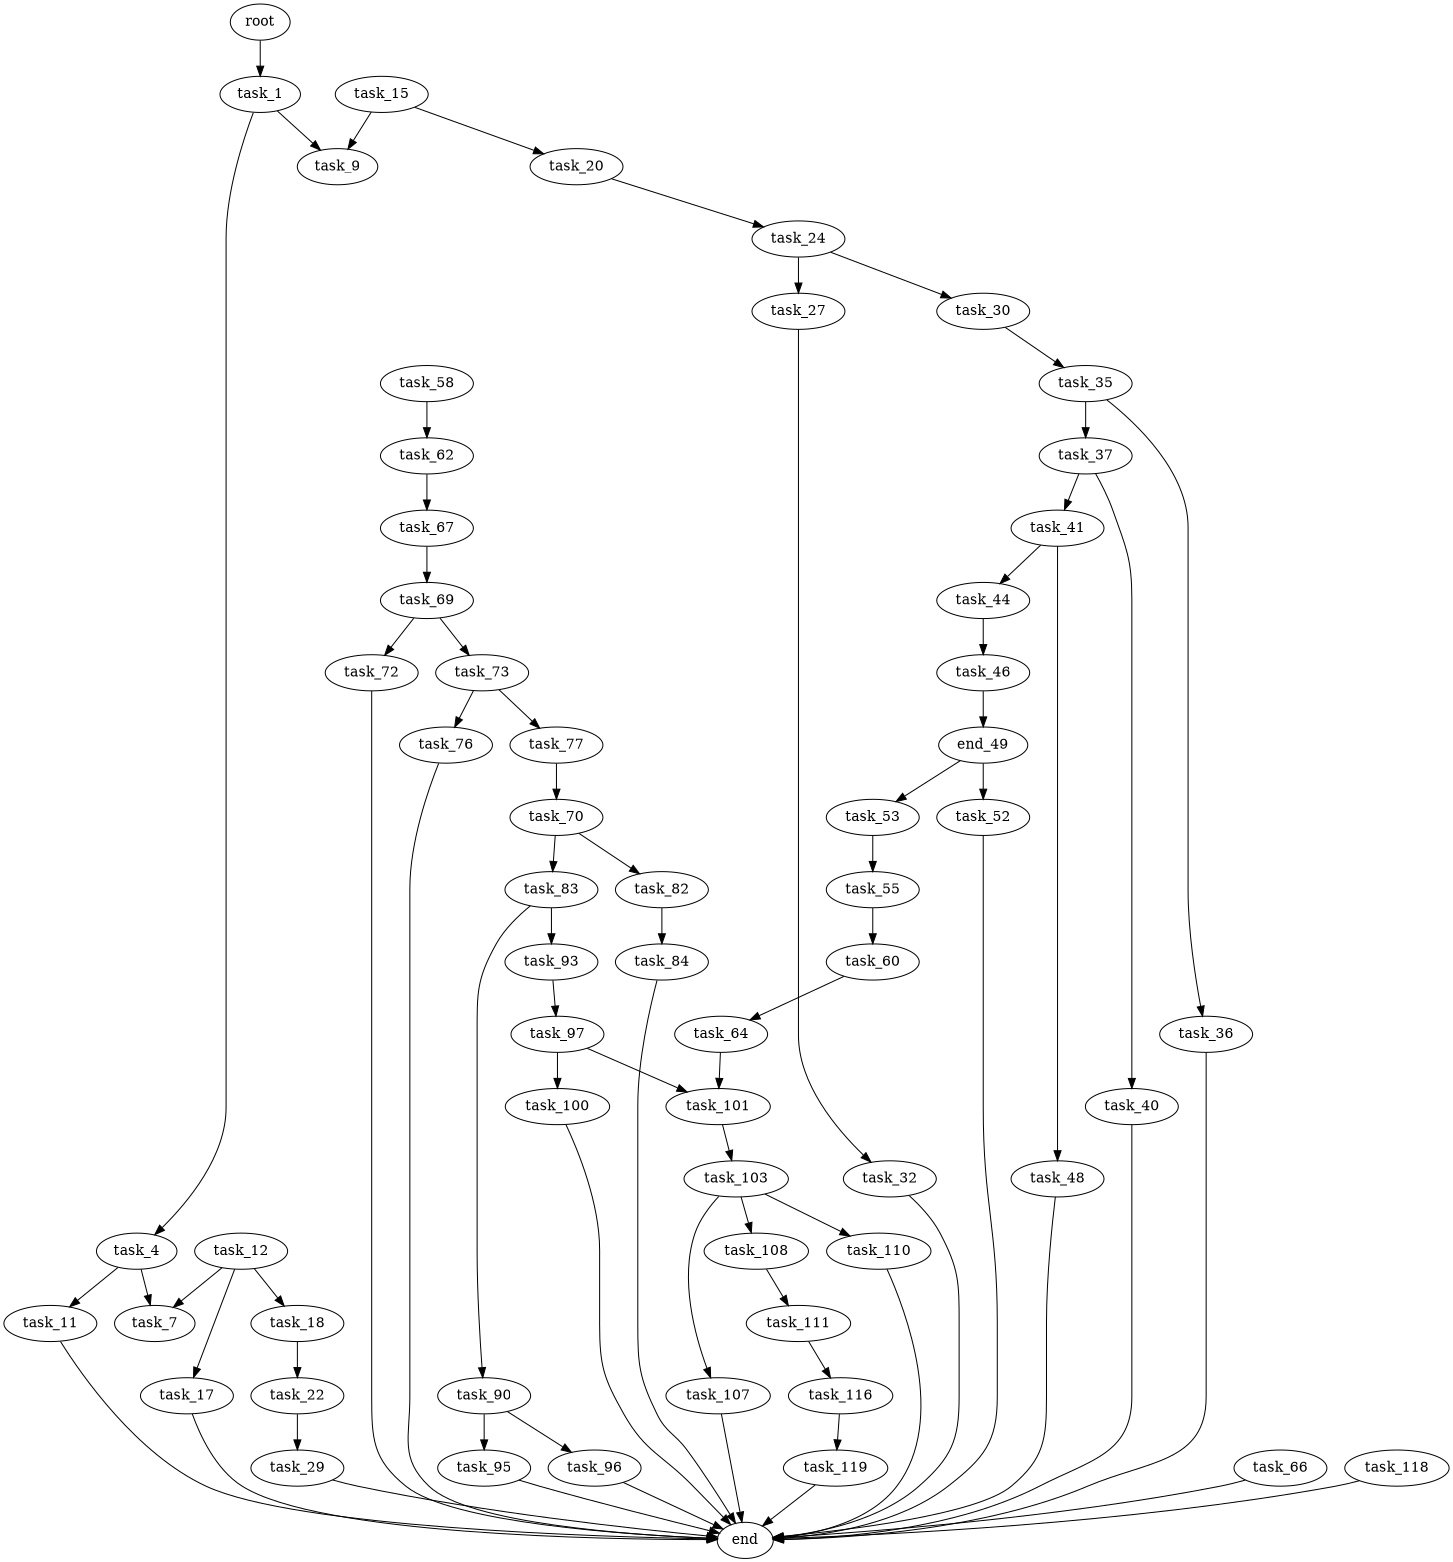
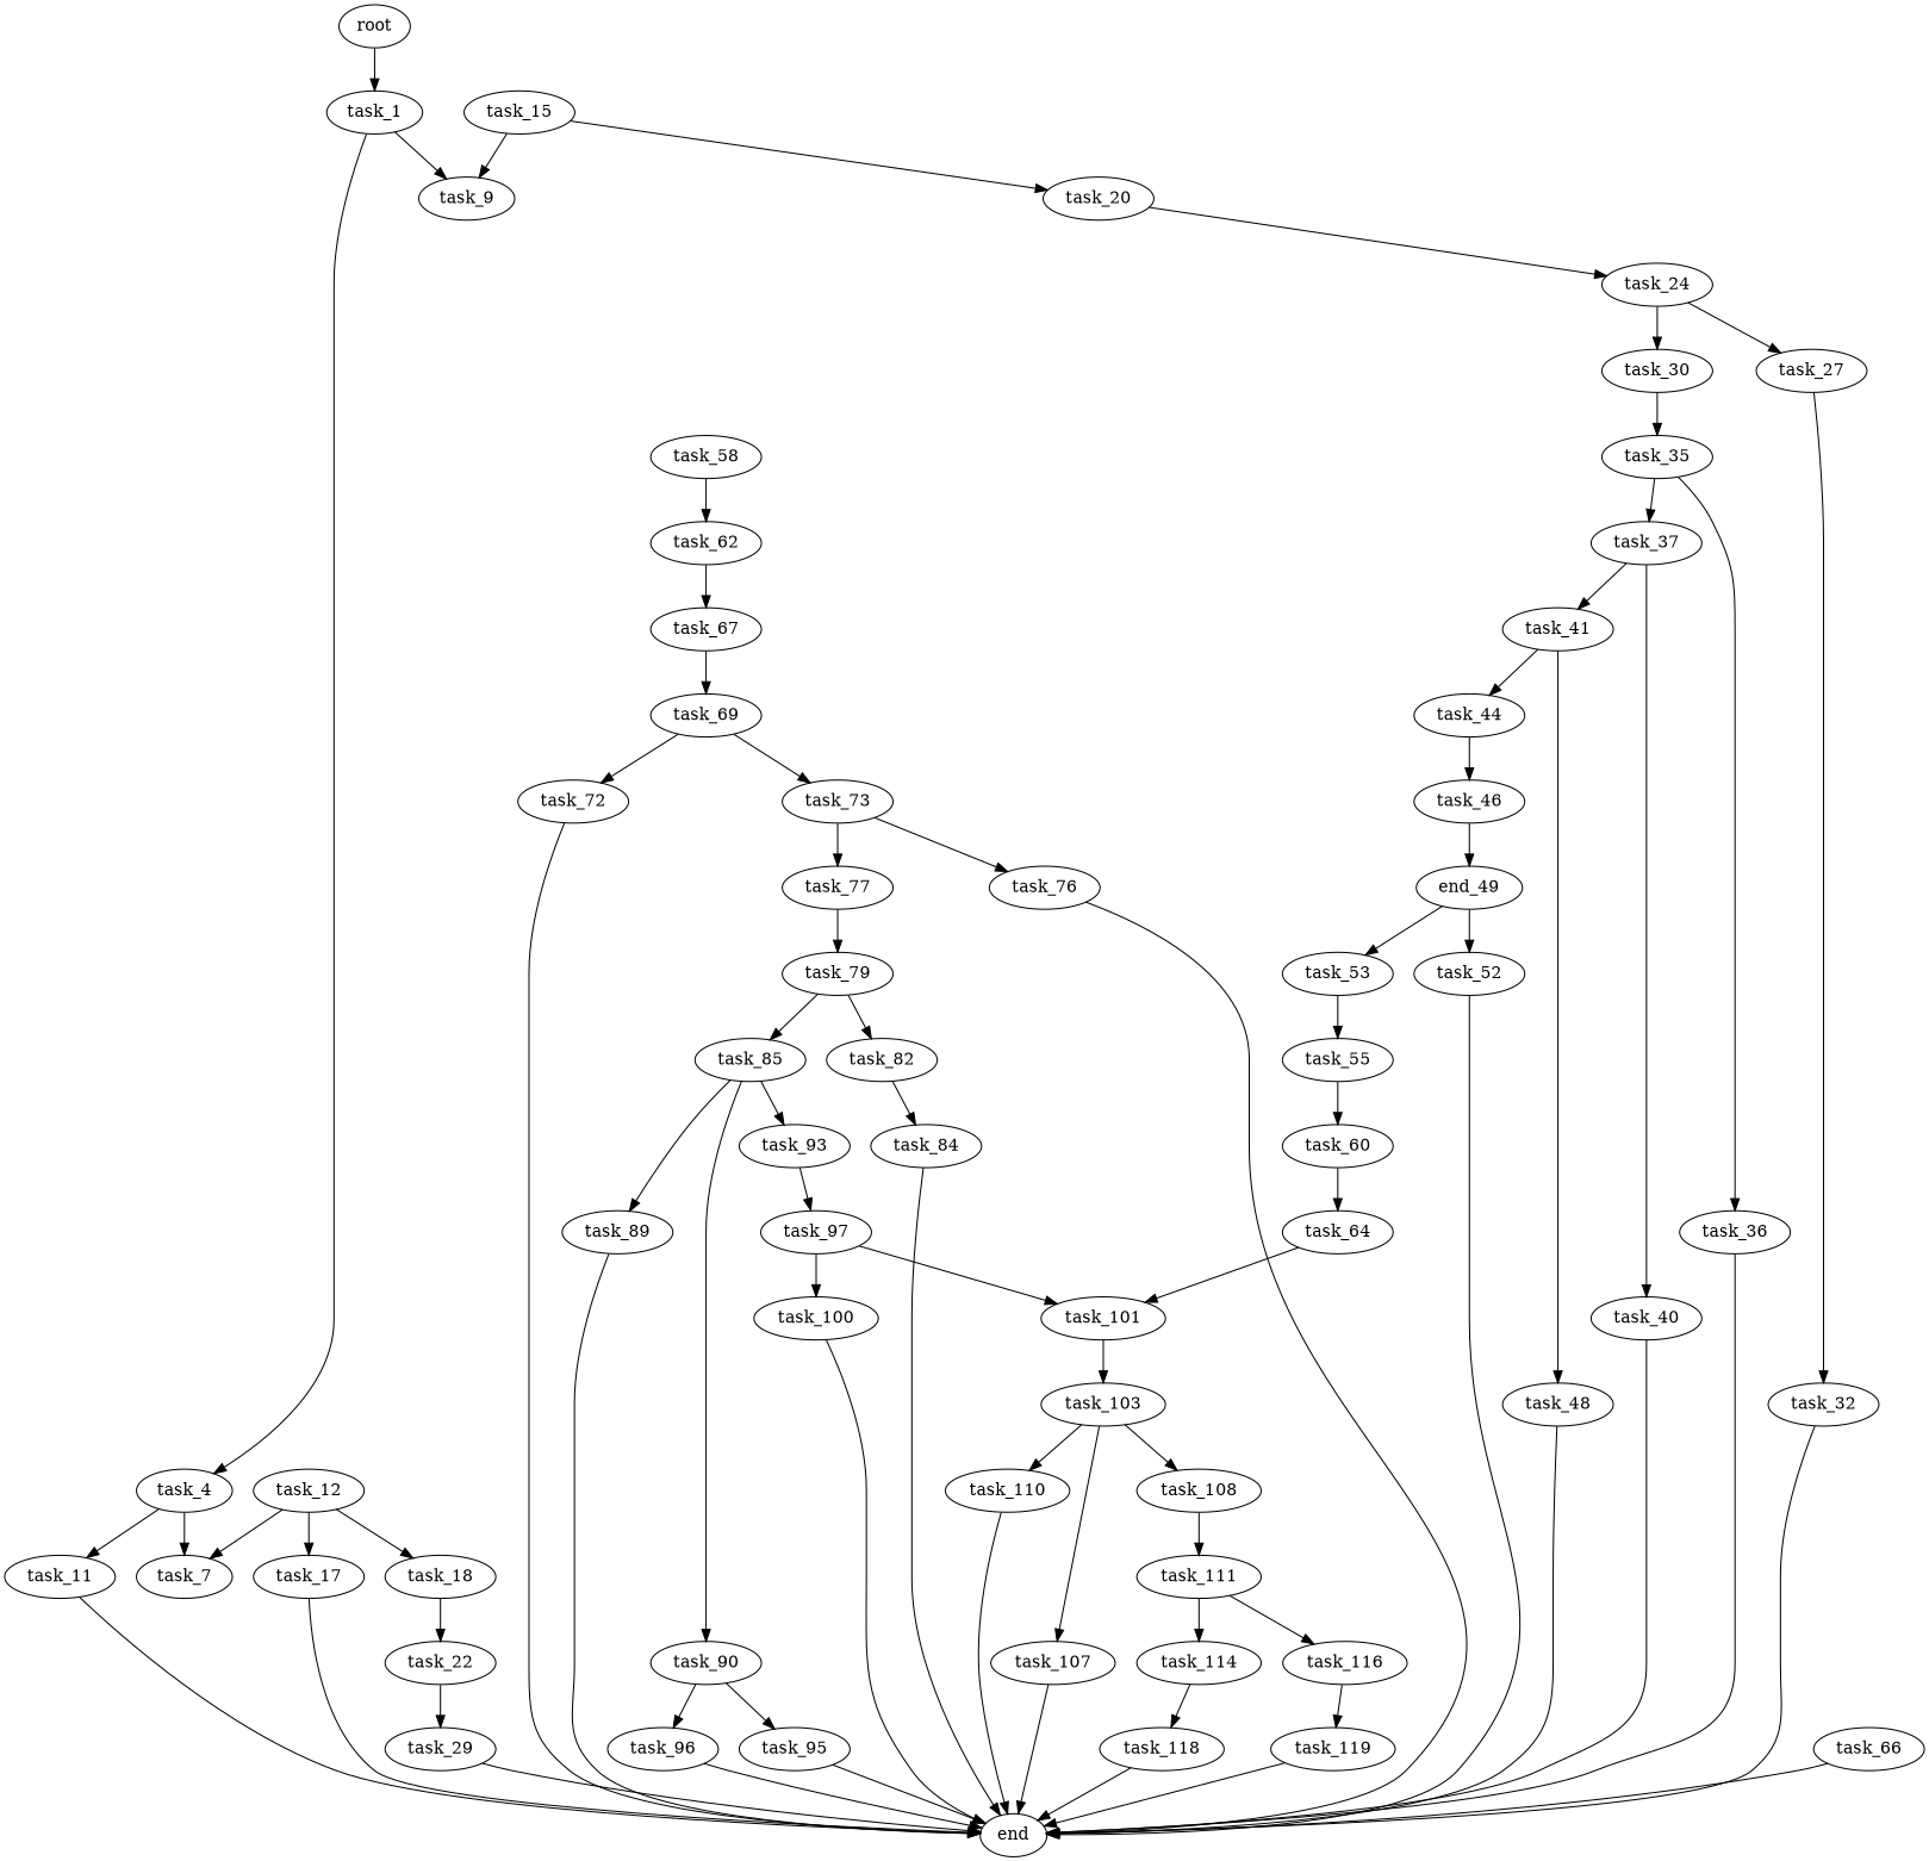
  digraph {
    root
    task_1
    task_4
    task_9
    task_7
    task_11
    end
    task_12
    task_17
    task_18
    task_15
    task_20
    task_22
    task_24
    task_29
    task_27
    task_30
    task_32
    n19 [label=task_35]
    task_36
    task_37
    task_40
    task_41
    task_44
    task_48
    task_46
    n27 [label=end_49]
    task_52
    task_53
    task_55
    task_60
    task_58
    task_62
    task_64
    task_67
    task_101
    task_69
    task_66
    task_72
    task_73
    task_76
    task_77
-   task_79 [label=task_70]
+   task_79
    task_82
-   task_85 [label=task_83]
+   task_85
    task_84
+   task_89
    task_90
    task_93
    task_95
    task_96
    task_97
    task_100
    task_103
    task_107
    task_108
    task_110
    task_111
+   task_114
    task_116
    task_118
    task_119
    root -> task_1
    task_1 -> task_4
    task_1 -> task_9
    task_4 -> task_7
    task_4 -> task_11
    task_11 -> end
    task_12 -> task_7
    task_12 -> task_17
    task_12 -> task_18
    task_17 -> end
    task_18 -> task_22
    task_15 -> task_9
    task_15 -> task_20
    task_20 -> task_24
    task_22 -> task_29
    task_24 -> task_27
    task_24 -> task_30
    task_29 -> end
    task_27 -> task_32
    task_30 -> n19
    task_32 -> end
    n19 -> task_36
    n19 -> task_37
    task_36 -> end
    task_37 -> task_40
    task_37 -> task_41
    task_40 -> end
    task_41 -> task_44
    task_41 -> task_48
    task_44 -> task_46
    task_48 -> end
    task_46 -> n27
    n27 -> task_52
    n27 -> task_53
    task_52 -> end
    task_53 -> task_55
    task_55 -> task_60
    task_60 -> task_64
    task_58 -> task_62
    task_62 -> task_67
    task_64 -> task_101
    task_67 -> task_69
    task_101 -> task_103
    task_69 -> task_72
    task_69 -> task_73
    task_66 -> end
    task_72 -> end
    task_73 -> task_76
    task_73 -> task_77
    task_76 -> end
    task_77 -> task_79
    task_79 -> task_82
    task_79 -> task_85
    task_82 -> task_84
+   task_85 -> task_89
    task_85 -> task_90
    task_85 -> task_93
    task_84 -> end
+   task_89 -> end
    task_90 -> task_95
    task_90 -> task_96
    task_93 -> task_97
    task_95 -> end
    task_96 -> end
    task_97 -> task_101
    task_97 -> task_100
    task_100 -> end
    task_103 -> task_107
    task_103 -> task_108
    task_103 -> task_110
    task_107 -> end
    task_108 -> task_111
    task_110 -> end
+   task_111 -> task_114
    task_111 -> task_116
+   task_114 -> task_118
    task_116 -> task_119
    task_118 -> end
    task_119 -> end
  }
